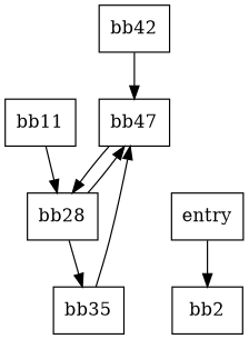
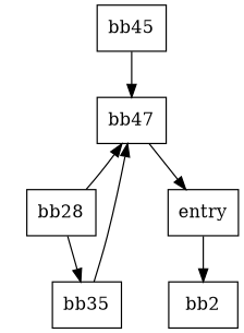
  digraph {
    fontname="DejaVu Serif"
    node [fontname="DejaVu Serif" shape=box]
    edge [fontname="DejaVu Serif"]
    n1 [label=entry]
    n2 [label=bb2]
-   n3 [label=bb11]
    n4 [label=bb28]
    n5 [label=bb35]
    n6 [label=bb47]
-   n7 [label=bb42]
+   n7 [label=bb45]
    n1 -> n2
-   n3 -> n4
    n4 -> n5
    n4 -> n6
    n5 -> n6
-   n6 -> n4
+   n6 -> n1
    n7 -> n6
  }
